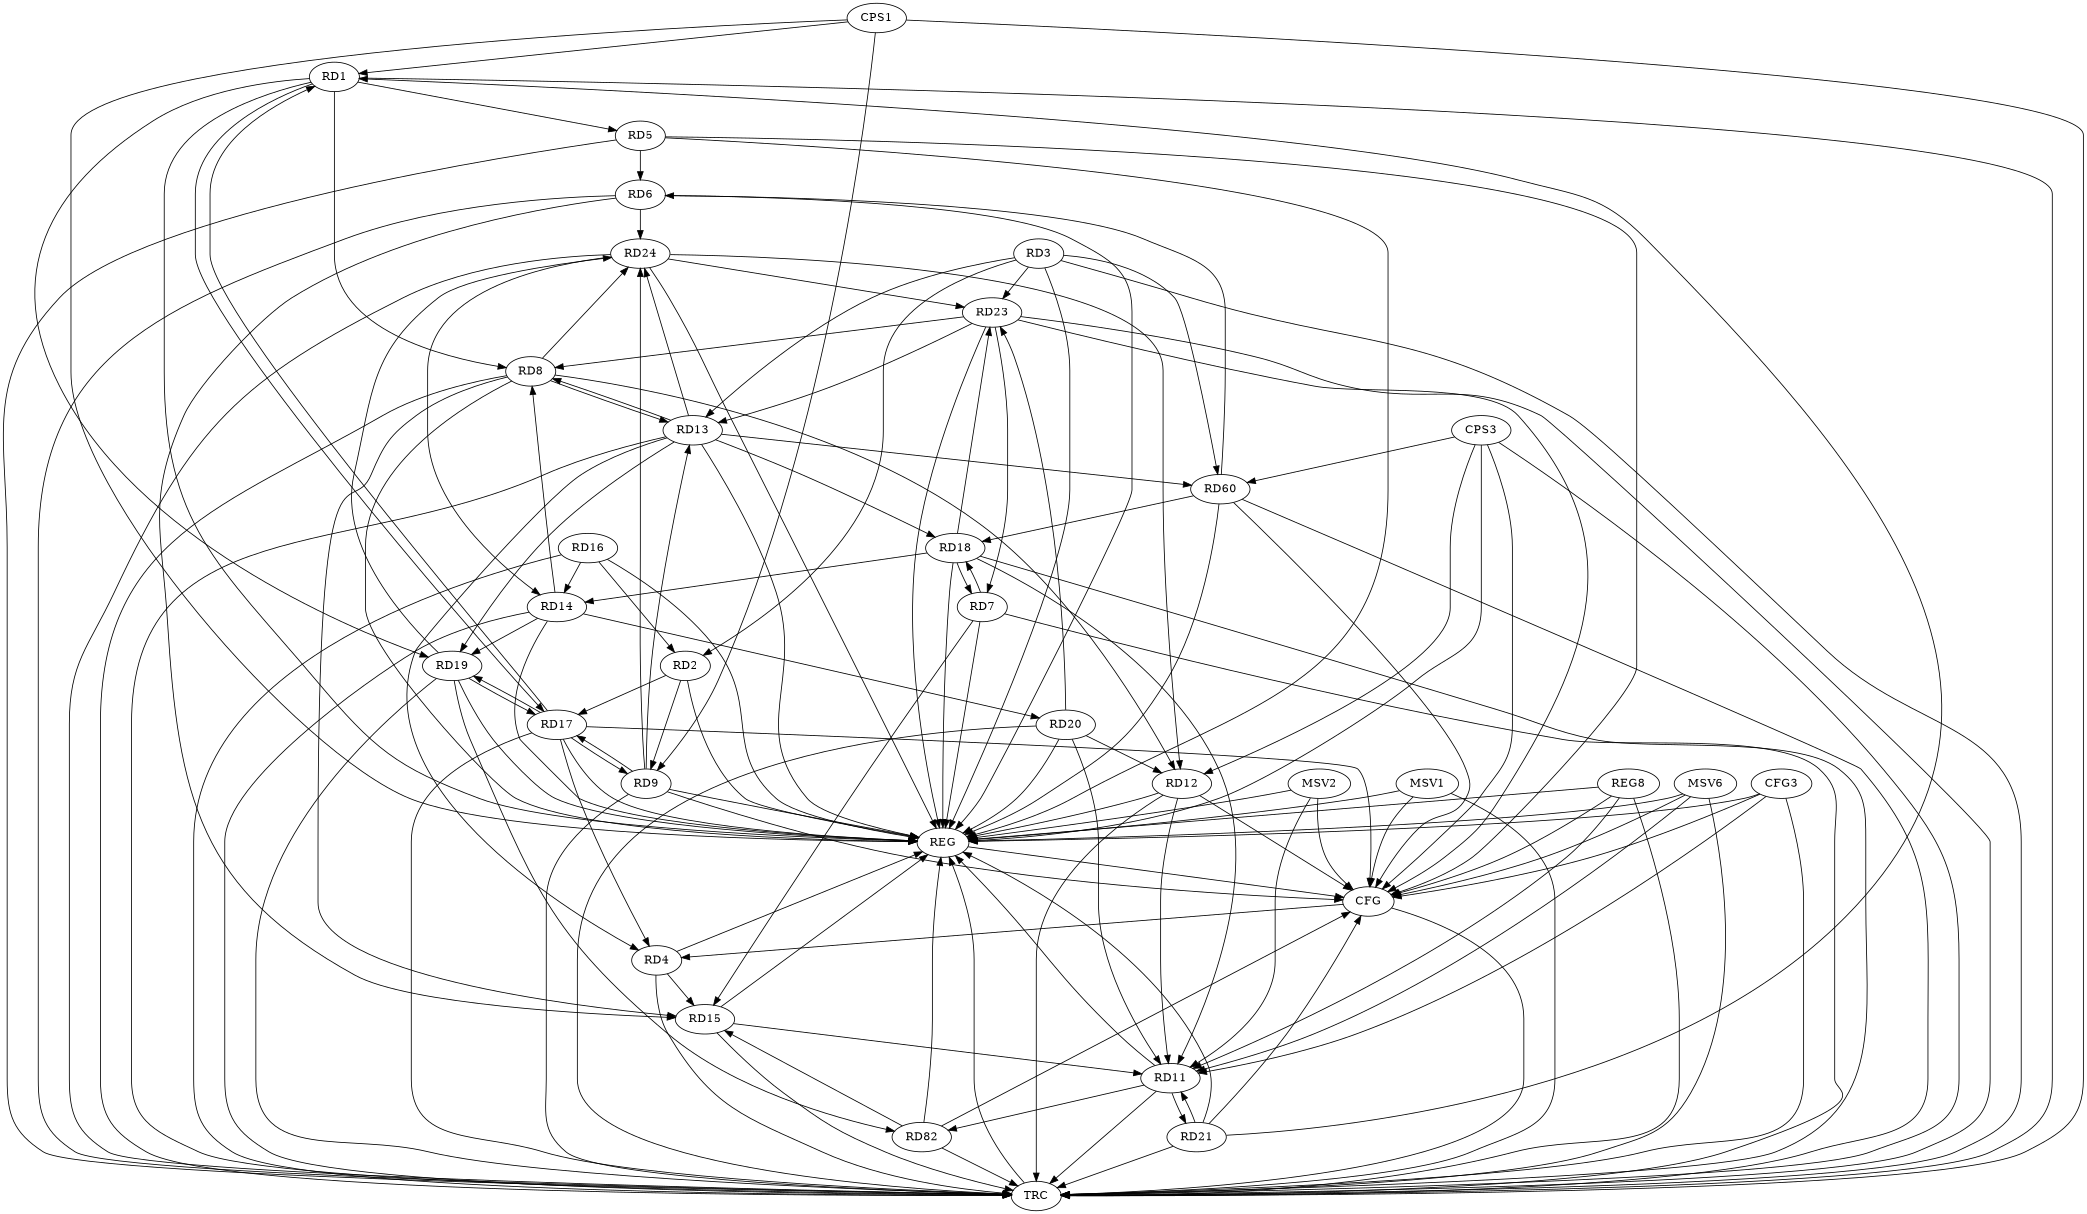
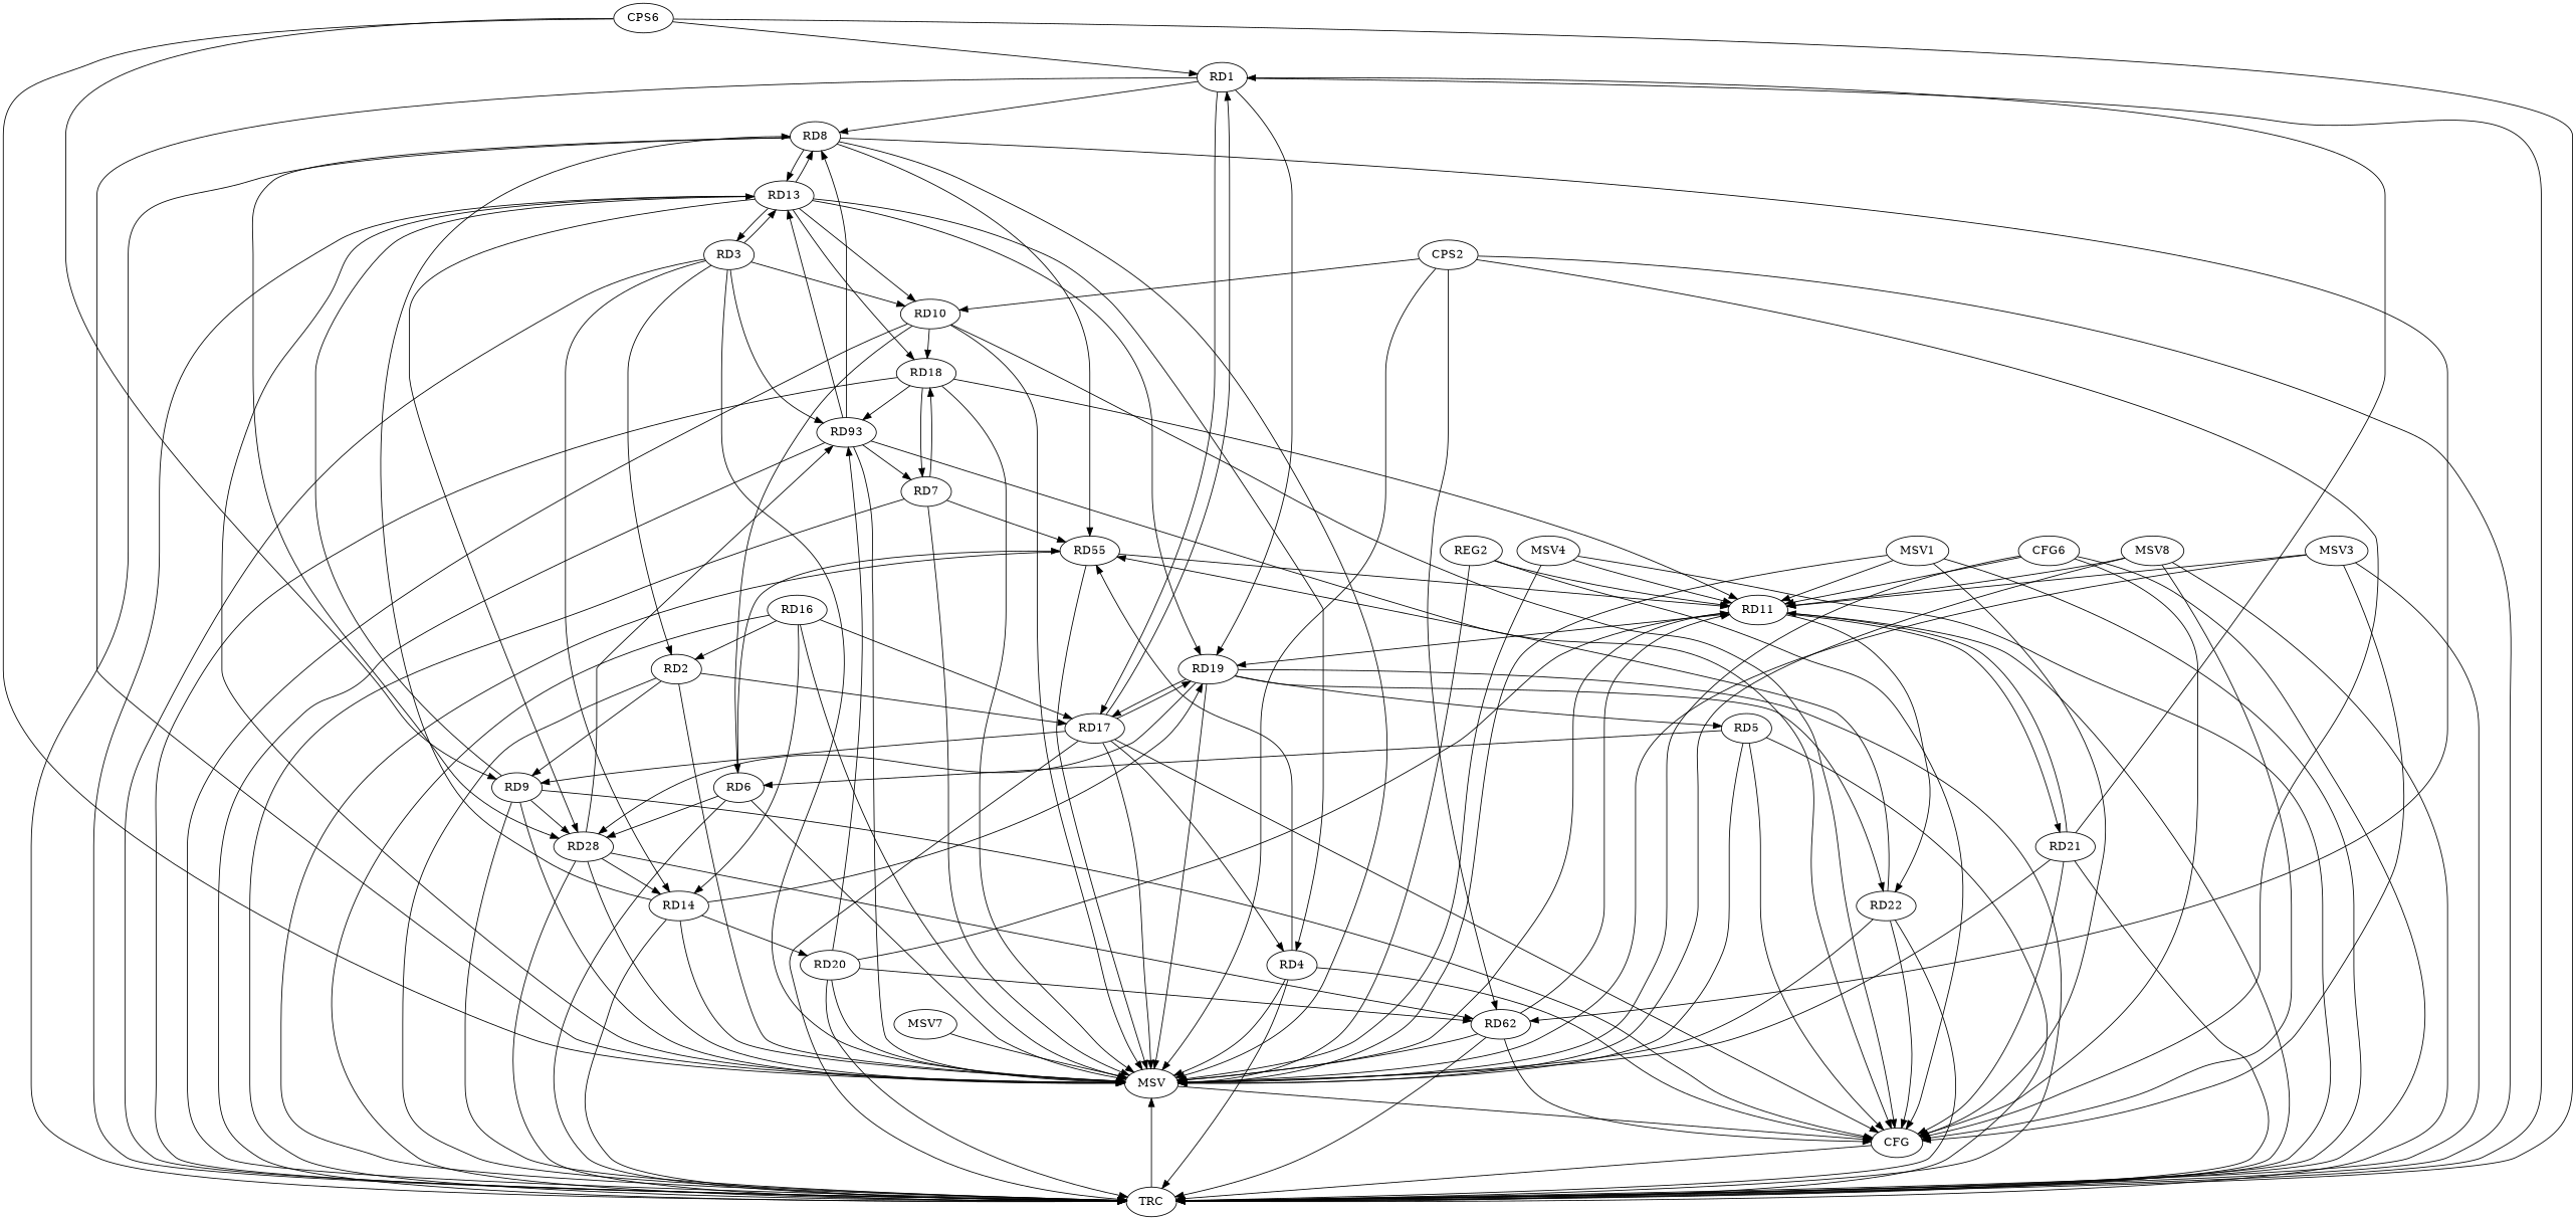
  strict digraph {
    n1 [label=RD1]
    n2 [label=RD5]
    n3 [label=RD8]
    n4 [label=RD17]
    n5 [label=RD19]
-   n6 [label=REG]
+   n6 [label=MSV]
    n7 [label=TRC]
    n8 [label=CFG]
    n9 [label=RD6]
    n10 [label=RD13]
-   n11 [label=RD15]
-   n12 [label=RD24]
-   n13 [label=RD12]
+   n11 [label=RD55]
+   n12 [label=RD28]
+   n13 [label=RD62]
    n14 [label=RD9]
    n15 [label=RD4]
-   n16 [label=RD82]
+   n16 [label=RD22]
    n17 [label=RD2]
    n18 [label=RD3]
-   n19 [label=RD60]
-   n20 [label=RD23]
+   n19 [label=RD10]
+   n20 [label=RD93]
    n21 [label=RD18]
    n22 [label=RD7]
    n23 [label=RD11]
    n24 [label=RD14]
    n25 [label=RD21]
    n26 [label=RD20]
    n27 [label=RD16]
-   n28 [label=CPS1]
-   n29 [label=CPS3]
+   n28 [label=CPS6]
+   n29 [label=CPS2]
    n30 [label=MSV1]
-   n31 [label=MSV2]
-   n32 [label=CFG3]
-   n34 [label=MSV6]
-   n36 [label=REG8]
-   n1 -> n2
+   n31 [label=REG2]
+   n32 [label=MSV3]
+   n33 [label=MSV4]
+   n34 [label=CFG6]
+   n35 [label=MSV7]
+   n36 [label=MSV8]
+   n5 -> n2
    n1 -> n3
    n1 -> n4
    n1 -> n5
    n1 -> n6
    n1 -> n7
    n2 -> n6
    n2 -> n7
    n2 -> n8
    n2 -> n9
    n3 -> n6
    n3 -> n7
    n3 -> n10
    n3 -> n11
    n3 -> n12
    n3 -> n13
    n4 -> n1
    n4 -> n5
    n4 -> n6
    n4 -> n7
    n4 -> n8
    n4 -> n14
    n4 -> n15
    n5 -> n4
    n5 -> n6
    n5 -> n7
    n5 -> n12
    n5 -> n16
    n6 -> n8
    n7 -> n6
    n8 -> n7
    n9 -> n6
    n9 -> n7
    n9 -> n11
    n9 -> n12
    n10 -> n3
    n10 -> n5
    n10 -> n6
    n10 -> n7
    n10 -> n12
    n10 -> n15
+   n10 -> n18
    n10 -> n19
    n10 -> n21
    n11 -> n6
    n11 -> n7
    n11 -> n23
    n12 -> n6
    n12 -> n7
    n12 -> n13
    n12 -> n20
    n12 -> n24
    n13 -> n6
    n13 -> n7
    n13 -> n8
    n13 -> n23
-   n14 -> n4
+   n27 -> n4
    n14 -> n6
    n14 -> n7
    n14 -> n8
    n14 -> n10
    n14 -> n12
    n15 -> n6
    n15 -> n7
-   n8 -> n15
+   n15 -> n8
    n15 -> n11
    n16 -> n6
    n16 -> n7
    n16 -> n8
    n16 -> n11
    n17 -> n4
    n17 -> n6
+   n17 -> n7
    n17 -> n14
    n18 -> n6
    n18 -> n7
    n18 -> n10
    n18 -> n17
    n18 -> n19
    n18 -> n20
    n19 -> n6
    n19 -> n7
    n19 -> n8
    n19 -> n9
    n19 -> n21
    n20 -> n3
    n20 -> n6
    n20 -> n7
    n20 -> n8
    n20 -> n10
    n20 -> n22
    n21 -> n6
    n21 -> n7
    n21 -> n20
    n21 -> n22
    n21 -> n23
-   n21 -> n24
+   n18 -> n24
    n22 -> n6
    n22 -> n7
    n22 -> n11
    n22 -> n21
+   n23 -> n5
    n23 -> n6
    n23 -> n7
    n23 -> n16
    n23 -> n25
    n24 -> n3
    n24 -> n5
    n24 -> n6
    n24 -> n7
    n24 -> n26
    n25 -> n1
    n25 -> n6
    n25 -> n7
    n25 -> n8
    n25 -> n23
    n26 -> n6
    n26 -> n7
    n26 -> n13
    n26 -> n20
    n26 -> n23
    n27 -> n6
    n27 -> n7
    n27 -> n17
    n27 -> n24
    n28 -> n1
    n28 -> n6
    n28 -> n7
    n28 -> n14
    n29 -> n6
    n29 -> n7
    n29 -> n8
    n29 -> n13
    n29 -> n19
    n30 -> n6
    n30 -> n7
    n30 -> n8
+   n30 -> n23
    n31 -> n6
    n31 -> n8
    n31 -> n23
    n32 -> n6
    n32 -> n7
    n32 -> n8
    n32 -> n23
+   n33 -> n6
+   n33 -> n7
+   n33 -> n23
    n34 -> n6
    n34 -> n7
    n34 -> n8
    n34 -> n23
+   n35 -> n6
    n36 -> n6
    n36 -> n7
    n36 -> n8
    n36 -> n23
  }
